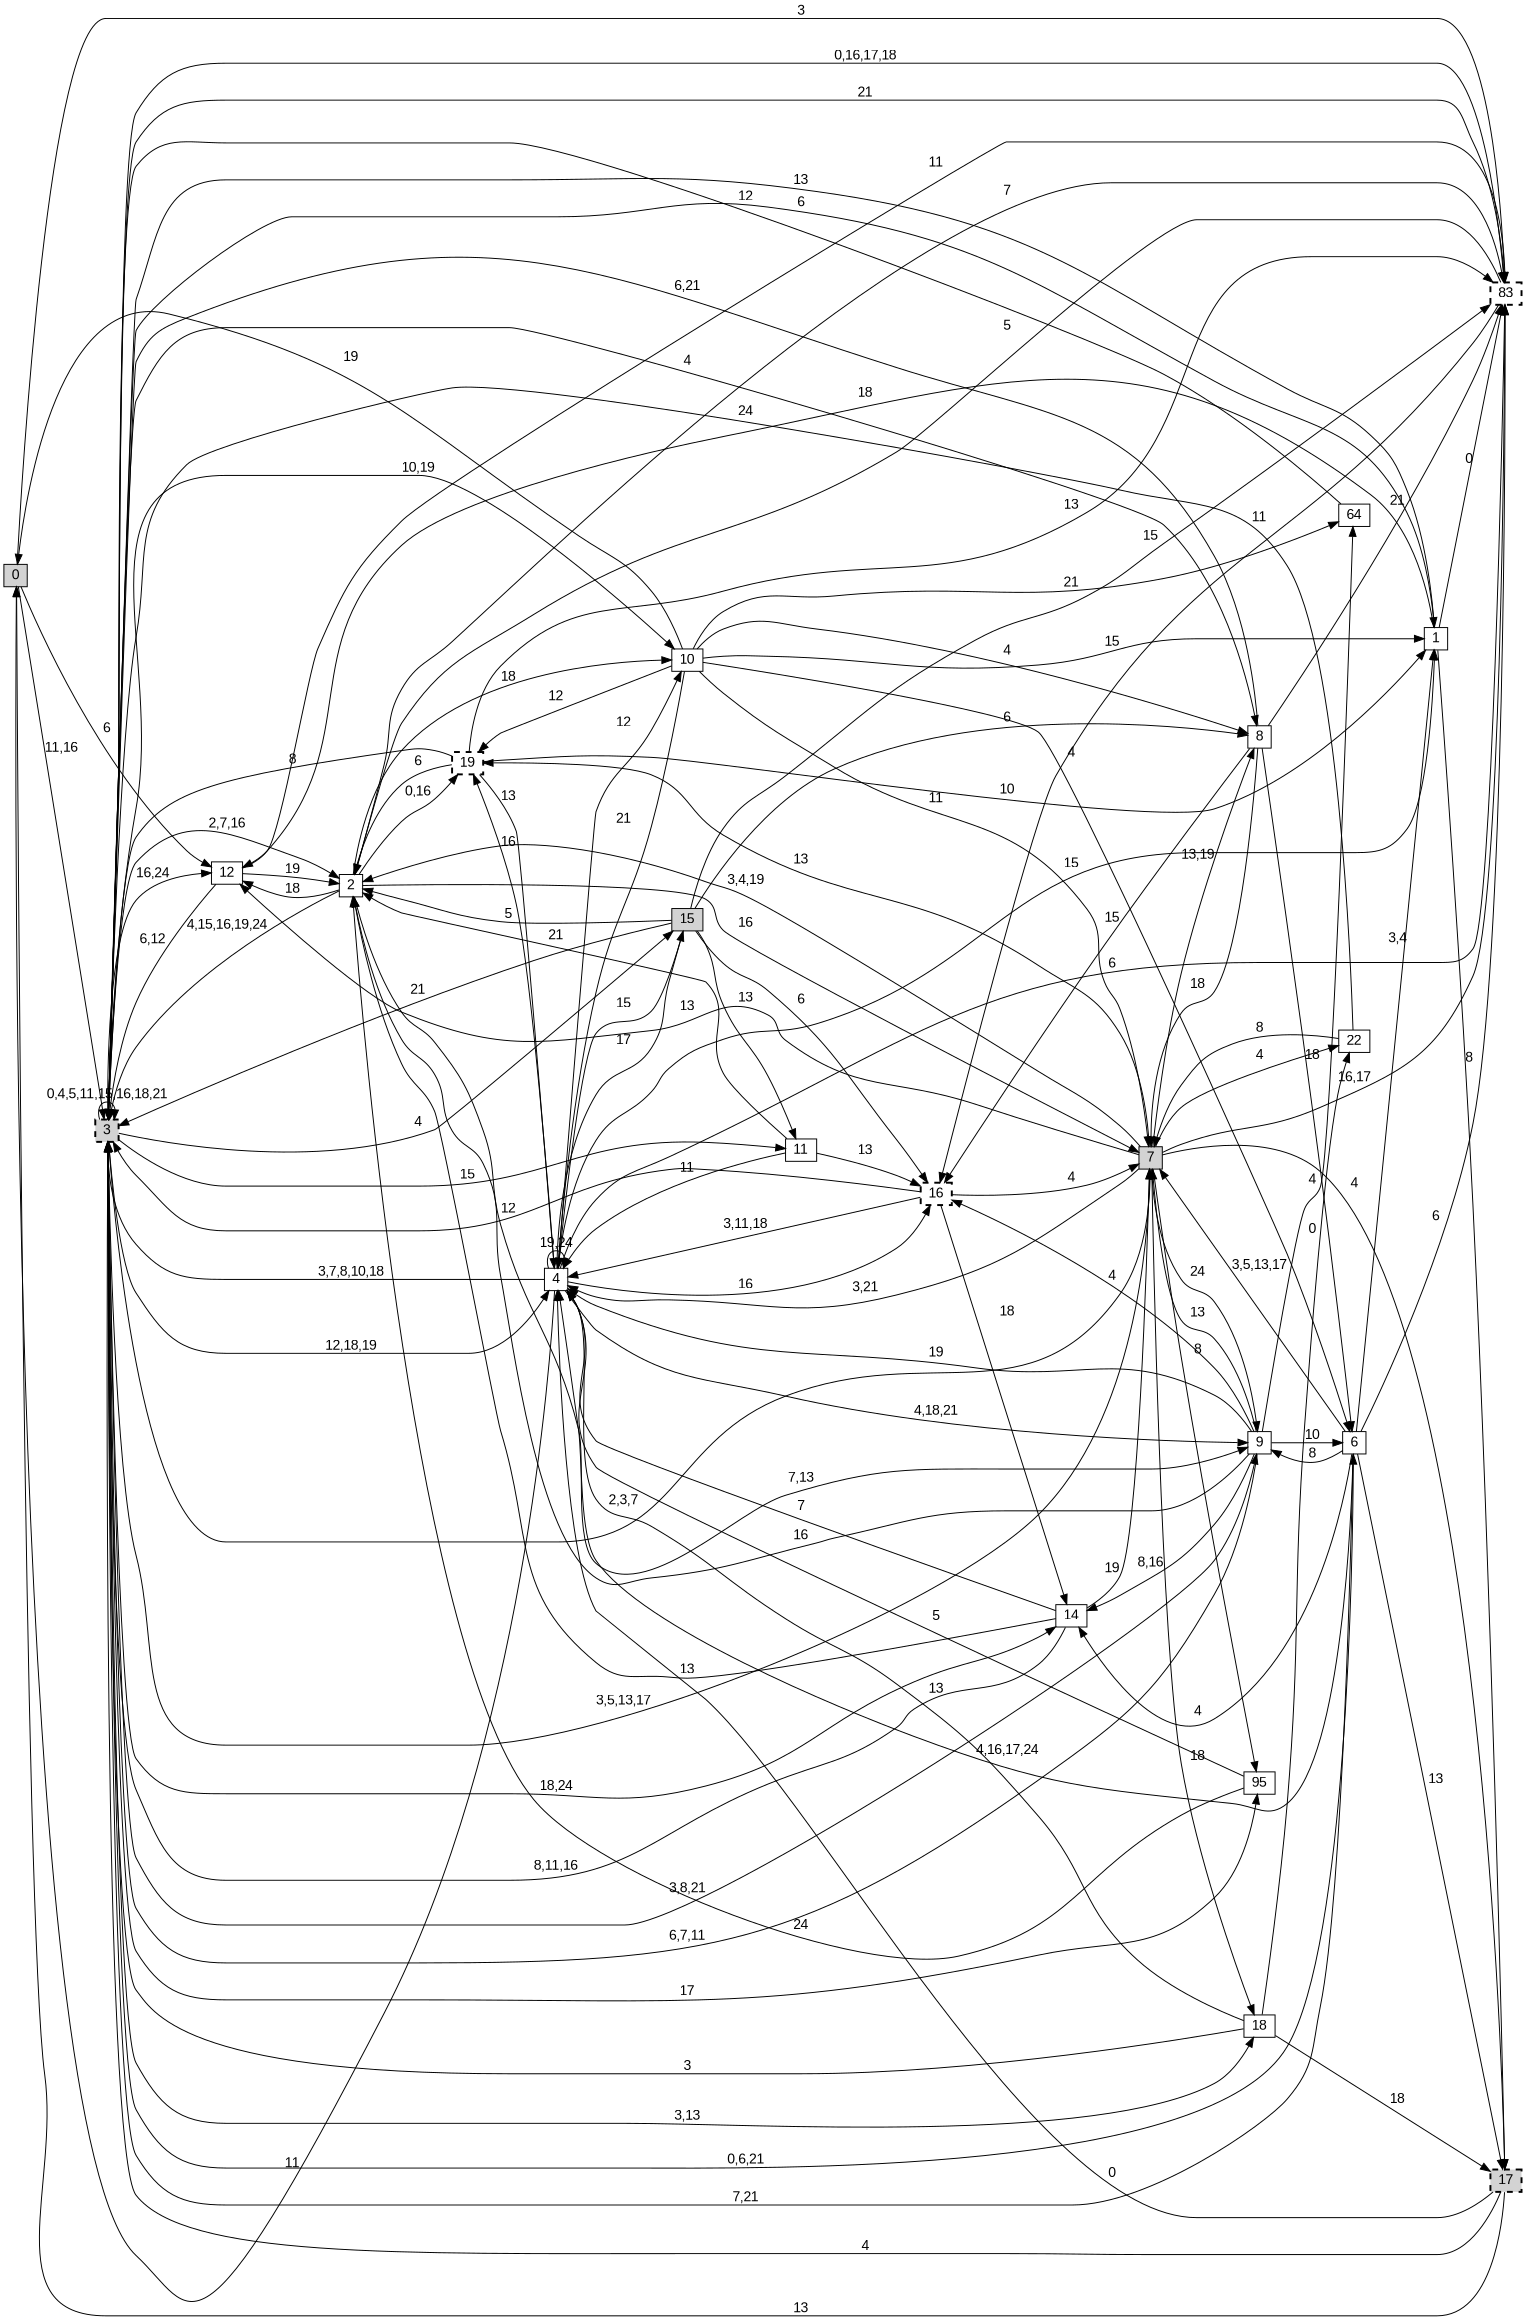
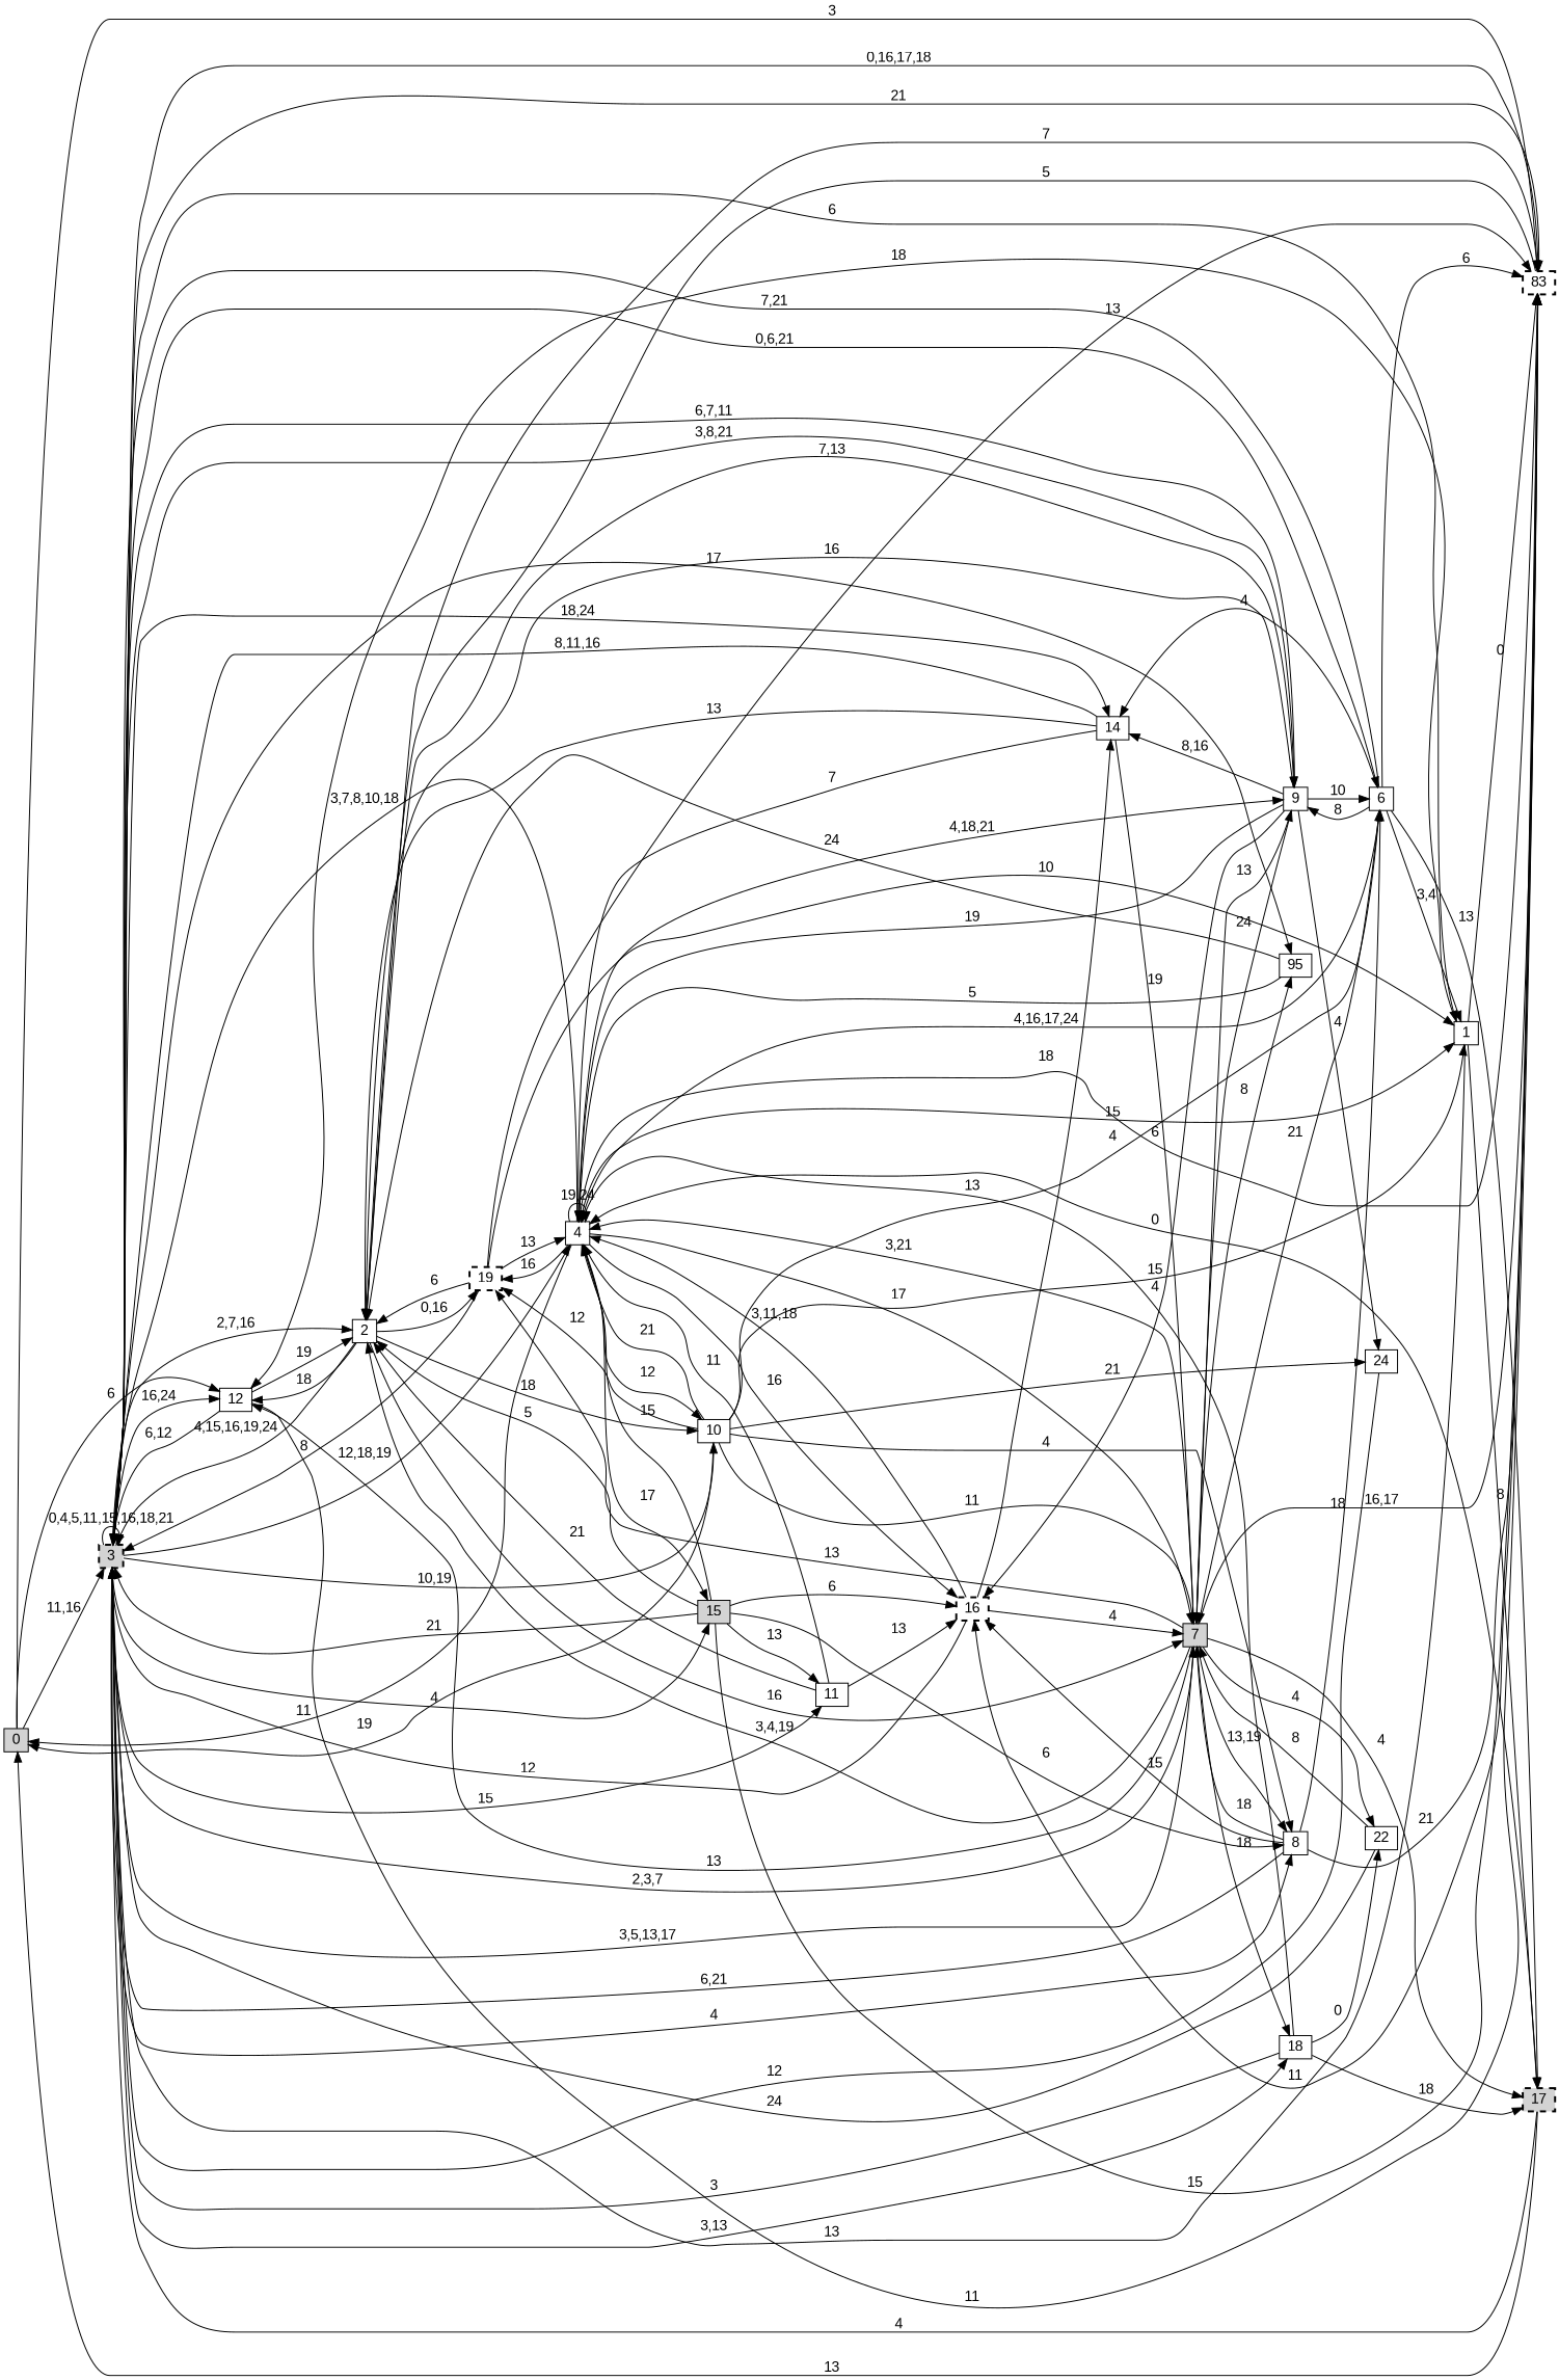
  digraph {
    rankdir=LR
    node [fontname=Arial shape=box]
    edge [fontname=Arial]
    n1 [height=0.1 label=0 style=filled width=0.1]
    n2 [height=0.1 label=3 style="filled,bold,dashed" width=0.1]
    n3 [height=0.1 label=12 width=0.1]
    n4 [height=0.1 label=83 style="bold,dashed" width=0.1]
    n5 [height=0.1 label=1 width=0.1]
    n6 [height=0.1 label=10 width=0.1]
    n7 [height=0.1 label=2 width=0.1]
    n8 [height=0.1 label=7 style=filled width=0.1]
    n9 [height=0.1 label=9 width=0.1]
    n10 [height=0.1 label=4 width=0.1]
    n11 [height=0.1 label=6 width=0.1]
    n12 [height=0.1 label=8 width=0.1]
    n13 [height=0.1 label=11 width=0.1]
    n14 [height=0.1 label=14 width=0.1]
    n15 [height=0.1 label=15 style=filled width=0.1]
    n16 [height=0.1 label=18 width=0.1]
    n17 [height=0.1 label=95 width=0.1]
    n18 [height=0.1 label=16 style="bold,dashed" width=0.1]
    n19 [height=0.1 label=17 style="filled,bold,dashed" width=0.1]
    n20 [height=0.1 label=19 style="bold,dashed" width=0.1]
-   n21 [height=0.1 label=64 width=0.1]
+   n21 [height=0.1 label=24 width=0.1]
    n22 [height=0.1 label=22 width=0.1]
    n1 -> n2 [label="11,16"]
    n1 -> n3 [label=6]
    n1 -> n4 [label=3]
    n2 -> n2 [label="0,4,5,11,15,16,18,21"]
    n2 -> n3 [label="16,24"]
    n2 -> n4 [label=21]
    n2 -> n5 [label=6]
    n2 -> n6 [label="10,19"]
    n2 -> n7 [label="2,7,16"]
    n2 -> n8 [label="3,5,13,17"]
    n2 -> n9 [label="3,8,21"]
    n2 -> n10 [label="12,18,19"]
    n2 -> n11 [label="0,6,21"]
    n2 -> n12 [label=4]
    n2 -> n13 [label=15]
    n2 -> n14 [label="18,24"]
    n2 -> n15 [label=4]
    n2 -> n16 [label="3,13"]
    n2 -> n17 [label=17]
    n3 -> n2 [label="6,12"]
    n3 -> n4 [label=11]
    n3 -> n7 [label=19]
    n4 -> n2 [label="0,16,17,18"]
    n4 -> n7 [label=5]
    n4 -> n18 [label=11]
    n5 -> n2 [label=13]
    n5 -> n3 [label=18]
    n5 -> n4 [label=0]
    n5 -> n19 [label=8]
    n6 -> n1 [label=19]
    n6 -> n5 [label=15]
    n6 -> n8 [label=11]
    n6 -> n10 [label=21]
    n6 -> n11 [label=4]
    n6 -> n12 [label=4]
    n6 -> n20 [label=12]
    n6 -> n21 [label=21]
    n7 -> n2 [label="4,15,16,19,24"]
    n7 -> n3 [label=18]
    n7 -> n4 [label=7]
    n7 -> n6 [label=18]
    n7 -> n8 [label=16]
    n7 -> n9 [label="7,13"]
    n7 -> n20 [label="0,16"]
    n8 -> n2 [label="2,3,7"]
    n8 -> n3 [label=13]
    n8 -> n4 [label="16,17"]
    n8 -> n7 [label="3,4,19"]
    n8 -> n9 [label=24]
    n8 -> n10 [label="3,21"]
    n8 -> n12 [label="13,19"]
    n8 -> n16 [label=18]
    n8 -> n17 [label=8]
    n8 -> n19 [label=4]
    n8 -> n20 [label=13]
    n8 -> n22 [label=4]
    n9 -> n2 [label="6,7,11"]
    n9 -> n7 [label=16]
    n9 -> n8 [label=13]
    n9 -> n10 [label=19]
    n9 -> n11 [label=10]
    n9 -> n14 [label="8,16"]
    n9 -> n18 [label=4]
    n9 -> n21 [label=4]
    n10 -> n1 [label=11]
    n10 -> n2 [label="3,7,8,10,18"]
    n10 -> n4 [label=6]
    n10 -> n5 [label=15]
    n10 -> n6 [label=12]
+   n10 -> n8 [label=17]
    n10 -> n9 [label="4,18,21"]
    n10 -> n10 [label="19,24"]
    n10 -> n15 [label=17]
    n10 -> n18 [label=16]
    n10 -> n20 [label=16]
    n11 -> n2 [label="7,21"]
    n11 -> n4 [label=6]
    n11 -> n5 [label="3,4"]
-   n11 -> n8 [label="3,5,13,17"]
+   n11 -> n8 [label=21]
    n11 -> n9 [label=8]
    n11 -> n10 [label="4,16,17,24"]
    n11 -> n14 [label=4]
    n11 -> n19 [label=13]
    n12 -> n2 [label="6,21"]
    n12 -> n4 [label=21]
    n12 -> n8 [label=18]
    n12 -> n11 [label=18]
    n12 -> n18 [label=15]
    n13 -> n7 [label=21]
    n13 -> n10 [label=11]
    n13 -> n18 [label=13]
    n14 -> n2 [label="8,11,16"]
    n14 -> n7 [label=13]
    n14 -> n8 [label=19]
    n14 -> n10 [label=7]
    n15 -> n2 [label=21]
    n15 -> n4 [label=15]
    n15 -> n7 [label=5]
    n15 -> n10 [label=15]
    n15 -> n12 [label=6]
    n15 -> n13 [label=13]
    n15 -> n18 [label=6]
    n16 -> n2 [label=3]
    n16 -> n10 [label=13]
    n16 -> n19 [label=18]
    n16 -> n22 [label=0]
    n17 -> n7 [label=24]
    n17 -> n10 [label=5]
    n18 -> n2 [label=12]
    n18 -> n8 [label=4]
    n18 -> n10 [label="3,11,18"]
    n18 -> n14 [label=18]
    n19 -> n1 [label=13]
    n19 -> n2 [label=4]
    n19 -> n10 [label=0]
    n20 -> n2 [label=8]
    n20 -> n4 [label=13]
    n20 -> n5 [label=10]
    n20 -> n7 [label=6]
    n20 -> n10 [label=13]
    n21 -> n2 [label=12]
    n22 -> n2 [label=24]
    n22 -> n8 [label=8]
  }
